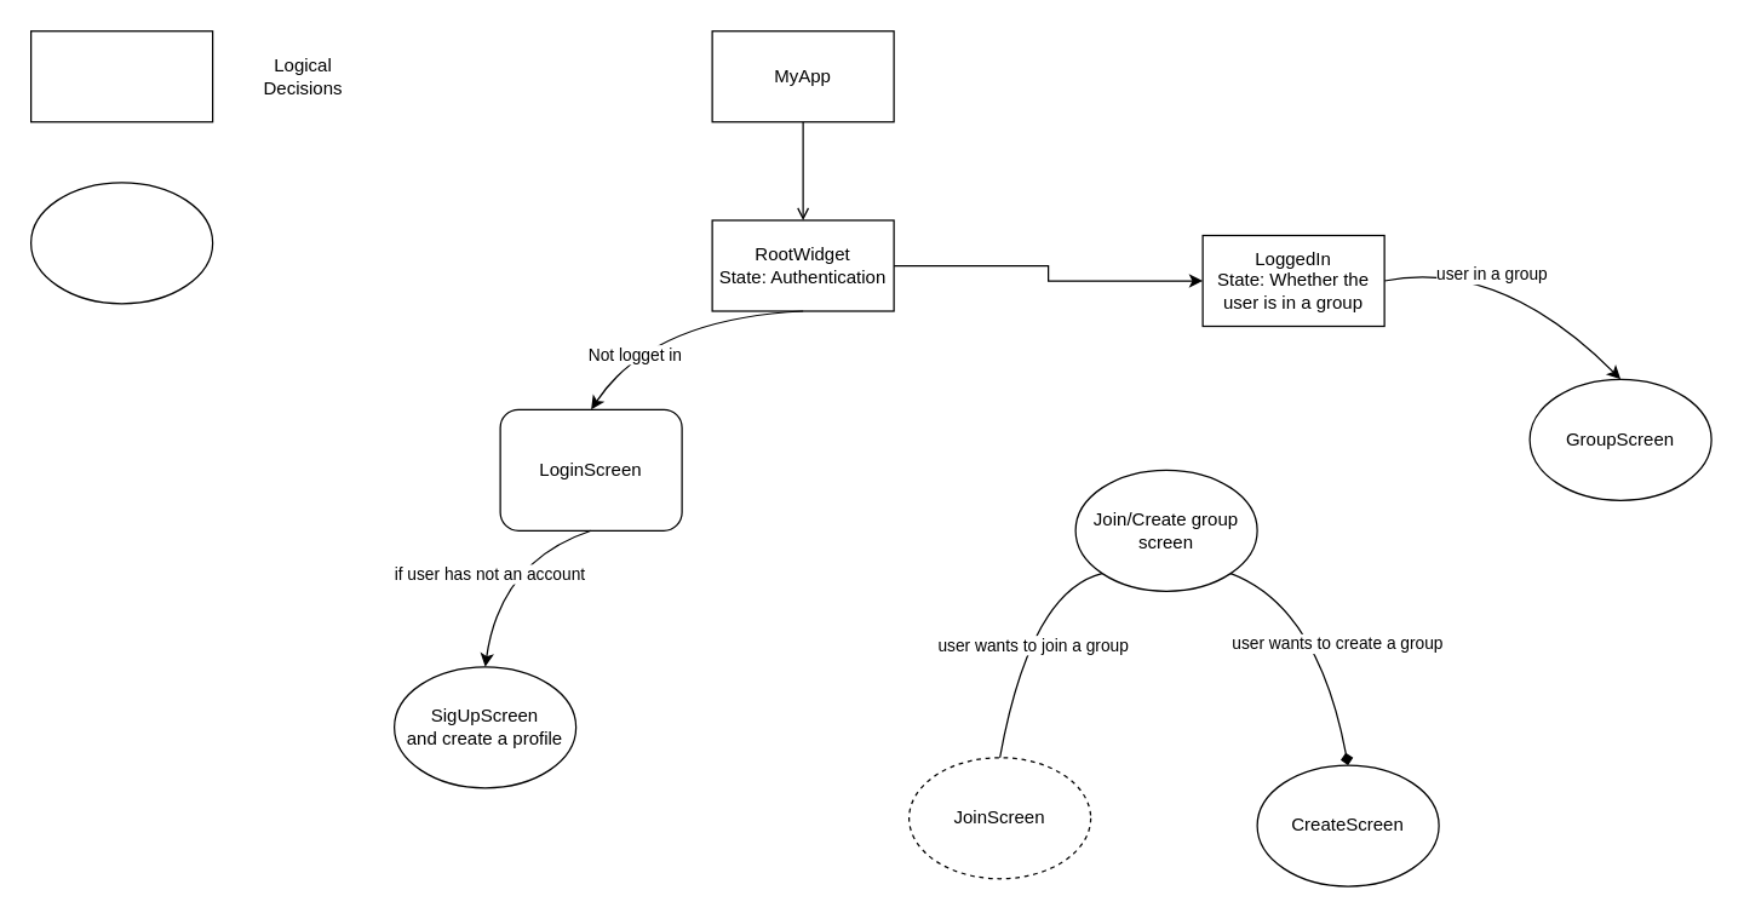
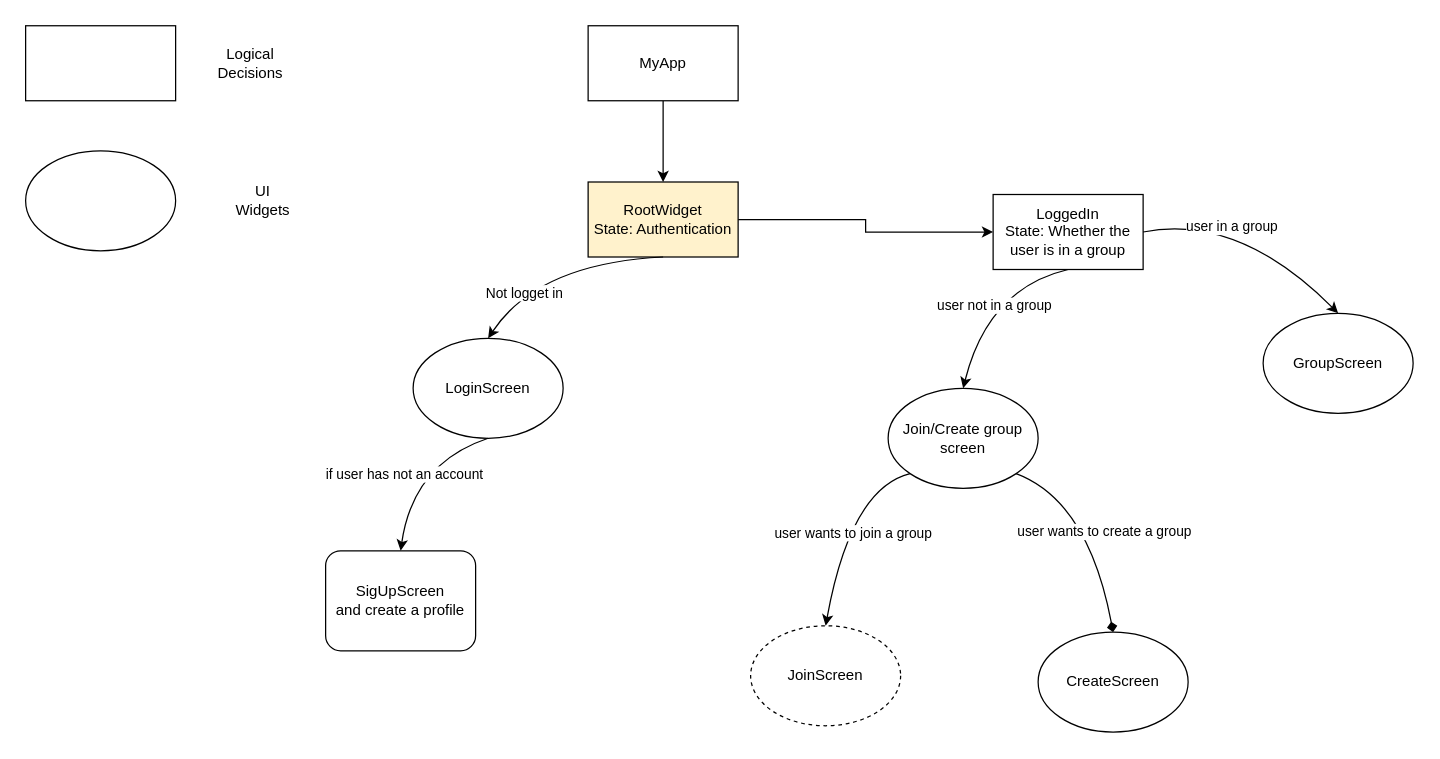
  <mxCell id="0" />
  <mxCell id="1" parent="0" />
  <mxCell id="2" value="" style="rounded=0;whiteSpace=wrap;html=1;" vertex="1" parent="1"><mxGeometry x="20" y="20" width="120" height="60" as="geometry" /></mxCell>
  <mxCell id="3" value="" style="ellipse;whiteSpace=wrap;html=1;" vertex="1" parent="1"><mxGeometry x="20" y="120" width="120" height="80" as="geometry" /></mxCell>
  <mxCell id="4" value="Logical Decisions" style="text;html=1;strokeColor=none;fillColor=none;align=center;verticalAlign=middle;whiteSpace=wrap;rounded=0;" vertex="1" parent="1"><mxGeometry x="170" y="35" width="60" height="30" as="geometry" /></mxCell>
- <mxCell id="6" style="edgeStyle=orthogonalEdgeStyle;rounded=0;orthogonalLoop=1;jettySize=auto;html=1;exitX=0.5;exitY=1;exitDx=0;exitDy=0;entryX=0.5;entryY=0;entryDx=0;entryDy=0;endArrow=open;" edge="1" parent="1" source="7" target="9"><mxGeometry relative="1" as="geometry" /></mxCell>
+ <mxCell id="5" value="UI Widgets" style="text;html=1;strokeColor=none;fillColor=none;align=center;verticalAlign=middle;whiteSpace=wrap;rounded=0;" vertex="1" parent="1"><mxGeometry x="180" y="145" width="60" height="30" as="geometry" /></mxCell>
+ <mxCell id="6" style="edgeStyle=orthogonalEdgeStyle;rounded=0;orthogonalLoop=1;jettySize=auto;html=1;exitX=0.5;exitY=1;exitDx=0;exitDy=0;entryX=0.5;entryY=0;entryDx=0;entryDy=0;" edge="1" parent="1" source="7" target="9"><mxGeometry relative="1" as="geometry" /></mxCell>
  <mxCell id="7" value="MyApp" style="rounded=0;whiteSpace=wrap;html=1;" vertex="1" parent="1"><mxGeometry x="470" y="20" width="120" height="60" as="geometry" /></mxCell>
  <mxCell id="8" style="edgeStyle=orthogonalEdgeStyle;rounded=0;orthogonalLoop=1;jettySize=auto;html=1;exitX=1;exitY=0.5;exitDx=0;exitDy=0;entryX=0;entryY=0.5;entryDx=0;entryDy=0;" edge="1" parent="1" source="9" target="16"><mxGeometry relative="1" as="geometry" /></mxCell>
- <mxCell id="9" value="RootWidget&lt;br&gt;State: Authentication" style="rounded=0;whiteSpace=wrap;html=1;" vertex="1" parent="1"><mxGeometry x="470" y="145" width="120" height="60" as="geometry" /></mxCell>
- <mxCell id="10" value="LoginScreen" style="whiteSpace=wrap;html=1;rounded=1;" vertex="1" parent="1"><mxGeometry x="330" y="270" width="120" height="80" as="geometry" /></mxCell>
+ <mxCell id="9" value="RootWidget&lt;br&gt;State: Authentication" style="rounded=0;whiteSpace=wrap;html=1;fillColor=#fff2cc;" vertex="1" parent="1"><mxGeometry x="470" y="145" width="120" height="60" as="geometry" /></mxCell>
+ <mxCell id="10" value="LoginScreen" style="ellipse;whiteSpace=wrap;html=1;" vertex="1" parent="1"><mxGeometry x="330" y="270" width="120" height="80" as="geometry" /></mxCell>
  <mxCell id="11" value="" style="curved=1;endArrow=classic;html=1;rounded=0;exitX=0.5;exitY=1;exitDx=0;exitDy=0;entryX=0.5;entryY=0;entryDx=0;entryDy=0;" edge="1" parent="1" source="9" target="10"><mxGeometry width="50" height="50" relative="1" as="geometry"><mxPoint x="400" y="250" as="sourcePoint" /><mxPoint x="450" y="200" as="targetPoint" /><Array as="points"><mxPoint x="430" y="210" /></Array></mxGeometry></mxCell>
  <mxCell id="12" value="Not logget in" style="edgeLabel;html=1;align=center;verticalAlign=middle;resizable=0;points=[];" vertex="1" connectable="0" parent="11"><mxGeometry x="0.461" y="4" relative="1" as="geometry"><mxPoint as="offset" /></mxGeometry></mxCell>
- <mxCell id="13" value="SigUpScreen&lt;br&gt;and create a profile" style="ellipse;whiteSpace=wrap;html=1;" vertex="1" parent="1"><mxGeometry x="260" y="440" width="120" height="80" as="geometry" /></mxCell>
+ <mxCell id="13" value="SigUpScreen&lt;br&gt;and create a profile" style="whiteSpace=wrap;html=1;rounded=1;" vertex="1" parent="1"><mxGeometry x="260" y="440" width="120" height="80" as="geometry" /></mxCell>
  <mxCell id="14" value="" style="curved=1;endArrow=classic;html=1;rounded=0;exitX=0.5;exitY=1;exitDx=0;exitDy=0;entryX=0.5;entryY=0;entryDx=0;entryDy=0;" edge="1" parent="1" source="10" target="13"><mxGeometry width="50" height="50" relative="1" as="geometry"><mxPoint x="410" y="420" as="sourcePoint" /><mxPoint x="460" y="370" as="targetPoint" /><Array as="points"><mxPoint x="330" y="370" /></Array></mxGeometry></mxCell>
  <mxCell id="15" value="if user has not an account" style="edgeLabel;html=1;align=center;verticalAlign=middle;resizable=0;points=[];" vertex="1" connectable="0" parent="14"><mxGeometry x="0.095" y="-6" relative="1" as="geometry"><mxPoint as="offset" /></mxGeometry></mxCell>
  <mxCell id="16" value="LoggedIn&lt;br&gt;State: Whether the user is in a group" style="rounded=0;whiteSpace=wrap;html=1;" vertex="1" parent="1"><mxGeometry x="794" y="155" width="120" height="60" as="geometry" /></mxCell>
  <mxCell id="17" value="Join/Create group screen" style="ellipse;whiteSpace=wrap;html=1;" vertex="1" parent="1"><mxGeometry x="710" y="310" width="120" height="80" as="geometry" /></mxCell>
+ <mxCell id="18" value="" style="curved=1;endArrow=classic;html=1;rounded=0;exitX=0.5;exitY=1;exitDx=0;exitDy=0;entryX=0.5;entryY=0;entryDx=0;entryDy=0;" edge="1" parent="1" source="16" target="17"><mxGeometry width="50" height="50" relative="1" as="geometry"><mxPoint x="756" y="295" as="sourcePoint" /><mxPoint x="806" y="245" as="targetPoint" /><Array as="points"><mxPoint x="790" y="230" /></Array></mxGeometry></mxCell>
+ <mxCell id="19" value="user not in a group" style="edgeLabel;html=1;align=center;verticalAlign=middle;resizable=0;points=[];" vertex="1" connectable="0" parent="18"><mxGeometry x="0.046" y="8" relative="1" as="geometry"><mxPoint as="offset" /></mxGeometry></mxCell>
  <mxCell id="20" value="GroupScreen" style="ellipse;whiteSpace=wrap;html=1;" vertex="1" parent="1"><mxGeometry x="1010" y="250" width="120" height="80" as="geometry" /></mxCell>
  <mxCell id="21" value="" style="curved=1;endArrow=classic;html=1;rounded=0;exitX=1;exitY=0.5;exitDx=0;exitDy=0;entryX=0.5;entryY=0;entryDx=0;entryDy=0;" edge="1" parent="1" target="20" source="16"><mxGeometry width="50" height="50" relative="1" as="geometry"><mxPoint x="1109" y="217.5" as="sourcePoint" /><mxPoint x="1086" y="257.5" as="targetPoint" /><Array as="points"><mxPoint x="990" y="170" /></Array></mxGeometry></mxCell>
  <mxCell id="22" value="user in a group" style="edgeLabel;html=1;align=center;verticalAlign=middle;resizable=0;points=[];" vertex="1" connectable="0" parent="21"><mxGeometry x="-0.153" y="-11" relative="1" as="geometry"><mxPoint as="offset" /></mxGeometry></mxCell>
  <mxCell id="23" value="CreateScreen" style="ellipse;whiteSpace=wrap;html=1;" vertex="1" parent="1"><mxGeometry x="830" y="505" width="120" height="80" as="geometry" /></mxCell>
  <mxCell id="24" value="" style="curved=1;endArrow=diamond;html=1;rounded=0;exitX=1;exitY=1;exitDx=0;exitDy=0;entryX=0.5;entryY=0;entryDx=0;entryDy=0;" edge="1" parent="1" target="23" source="17"><mxGeometry width="50" height="50" relative="1" as="geometry"><mxPoint x="839" y="215" as="sourcePoint" /><mxPoint x="816" y="255" as="targetPoint" /><Array as="points"><mxPoint x="870" y="400" /></Array></mxGeometry></mxCell>
  <mxCell id="25" value="user wants to create a group" style="edgeLabel;html=1;align=center;verticalAlign=middle;resizable=0;points=[];" vertex="1" connectable="0" parent="24"><mxGeometry x="0.046" y="8" relative="1" as="geometry"><mxPoint as="offset" /></mxGeometry></mxCell>
  <mxCell id="26" value="JoinScreen" style="ellipse;whiteSpace=wrap;html=1;dashed=1;" vertex="1" parent="1"><mxGeometry x="600" y="500" width="120" height="80" as="geometry" /></mxCell>
- <mxCell id="27" value="" style="curved=1;endArrow=none;html=1;rounded=0;exitX=0;exitY=1;exitDx=0;exitDy=0;entryX=0.5;entryY=0;entryDx=0;entryDy=0;" edge="1" parent="1" target="26" source="17"><mxGeometry width="50" height="50" relative="1" as="geometry"><mxPoint x="679" y="380" as="sourcePoint" /><mxPoint x="656" y="420" as="targetPoint" /><Array as="points"><mxPoint x="680" y="390" /></Array></mxGeometry></mxCell>
+ <mxCell id="27" value="" style="curved=1;endArrow=classic;html=1;rounded=0;exitX=0;exitY=1;exitDx=0;exitDy=0;entryX=0.5;entryY=0;entryDx=0;entryDy=0;" edge="1" parent="1" target="26" source="17"><mxGeometry width="50" height="50" relative="1" as="geometry"><mxPoint x="679" y="380" as="sourcePoint" /><mxPoint x="656" y="420" as="targetPoint" /><Array as="points"><mxPoint x="680" y="390" /></Array></mxGeometry></mxCell>
  <mxCell id="28" value="user wants to join a group" style="edgeLabel;html=1;align=center;verticalAlign=middle;resizable=0;points=[];" vertex="1" connectable="0" parent="27"><mxGeometry x="0.046" y="8" relative="1" as="geometry"><mxPoint as="offset" /></mxGeometry></mxCell>
